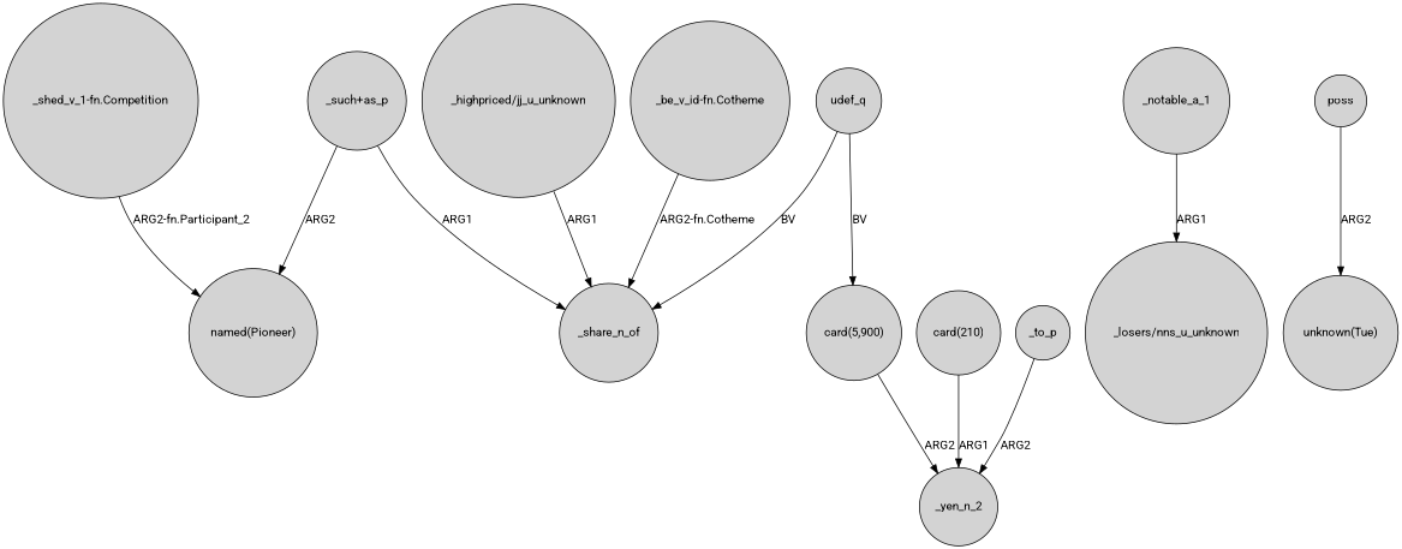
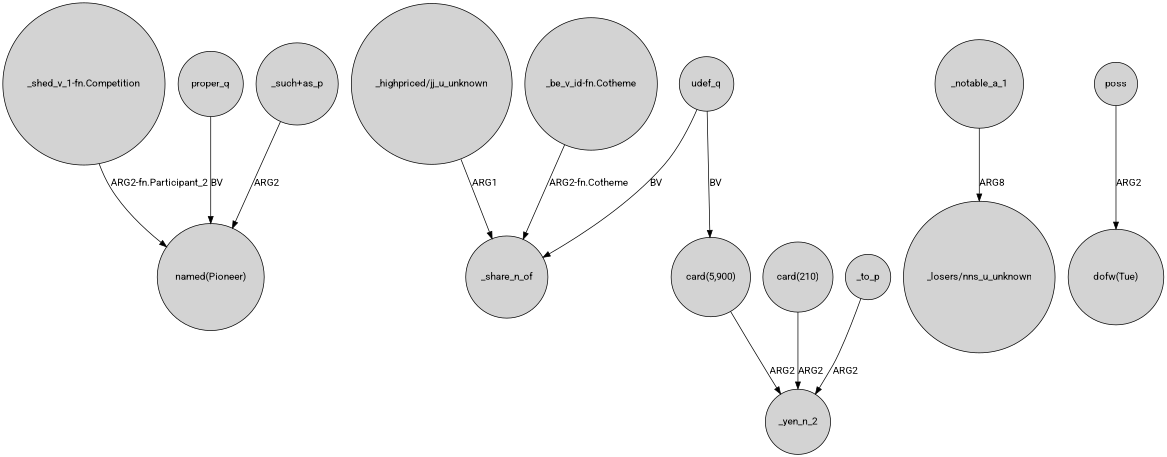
  digraph {
    fontname=Roboto
    node [fontname=Roboto shape=circle style=filled]
    edge [fontname=Roboto]
    "_such+as_p"
    "named(Pioneer)"
    _share_n_of
    "card(210)"
    _yen_n_2
    "_highpriced/jj_u_unknown"
    _to_p
    "_shed_v_1-fn.Competition"
+   proper_q
    "_be_v_id-fn.Cotheme"
    _notable_a_1
    "_losers/nns_u_unknown"
    poss
-   "dofw(Tue)" [label="unknown(Tue)"]
+   "dofw(Tue)"
    udef_q
    "card(5,900)"
    "_such+as_p" -> "named(Pioneer)" [label=ARG2]
-   "_such+as_p" -> _share_n_of [label=ARG1]
-   "card(210)" -> _yen_n_2 [label=ARG1]
+   "card(210)" -> _yen_n_2 [label=ARG2]
    "_highpriced/jj_u_unknown" -> _share_n_of [label=ARG1]
    _to_p -> _yen_n_2 [label=ARG2]
    "_shed_v_1-fn.Competition" -> "named(Pioneer)" [label="ARG2-fn.Participant_2"]
+   proper_q -> "named(Pioneer)" [label=BV]
    "_be_v_id-fn.Cotheme" -> _share_n_of [label="ARG2-fn.Cotheme"]
-   _notable_a_1 -> "_losers/nns_u_unknown" [label=ARG1]
+   _notable_a_1 -> "_losers/nns_u_unknown" [label=ARG8]
    poss -> "dofw(Tue)" [label=ARG2]
    udef_q -> _share_n_of [label=BV]
    udef_q -> "card(5,900)" [label=BV]
    "card(5,900)" -> _yen_n_2 [label=ARG2]
  }
